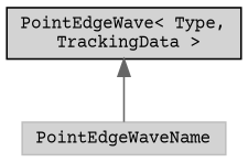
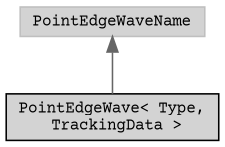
  digraph {
    rankdir=TB
    fontname="Courier Prime"
    node [fontname="Courier Prime" fontsize=10 shape=record style=filled fillcolor=lightgrey]
    n1 [color=grey75 height=0.2 label=PointEdgeWaveName width=0.4]
    n2 [color=black height=0.2 label="PointEdgeWave\< Type,\l TrackingData \>" width=0.4]
-   n2 -> n1 [color=gray40 dir=back fontname="Courier Prime" fontsize=10 labelfontname=FreeSans labelfontsize=10 style=solid]
+   n1 -> n2 [color=gray40 dir=back fontname="Courier Prime" fontsize=10 labelfontname=FreeSans labelfontsize=10 style=solid]
  }
